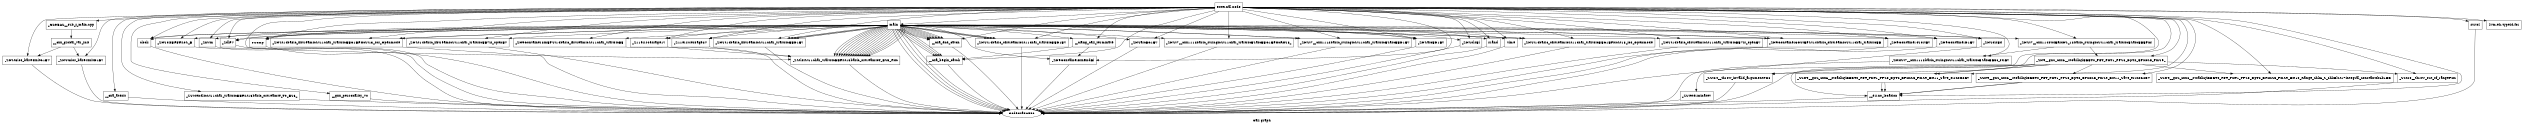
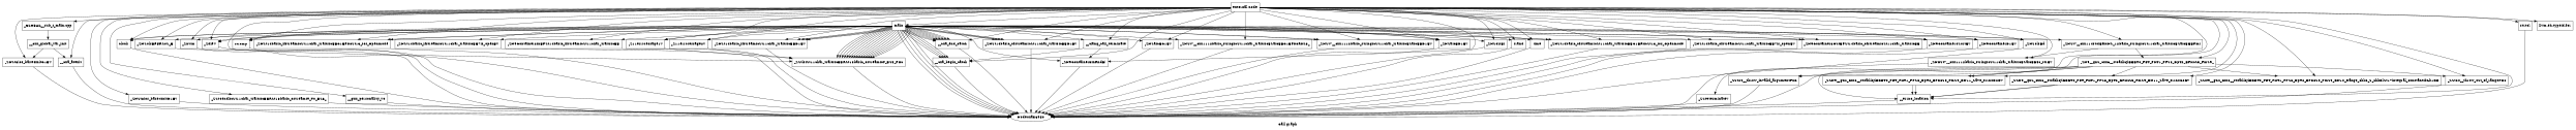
  digraph {
    label="Call graph"
    node [shape=record]
    n1 [label="{external node}"]
    n2 [label="{_ZNSt8ios_base4InitC1Ev}"]
    n3 [label="{_ZNSt8ios_base4InitD1Ev}"]
    n4 [label="{__cxa_atexit}"]
    n5 [label="{_Z11errMessage1v}"]
    n6 [label="{_ZStlsISt11char_traitsIcEERSt13basic_ostreamIcT_ES5_PKc}"]
    n7 [label="{_Z11errMessage2v}"]
    n8 [label="{main}"]
    n9 [label="{clock}"]
    n10 [label="{_ZNSolsEPFRSoS_E}"]
    n11 [label="{_ZSt4endlIcSt11char_traitsIcEERSt13basic_ostreamIT_T0_ES6_}"]
    n12 [label="{_Znwm}"]
    n13 [label="{__gxx_personality_v0}"]
    n14 [label="{_ZdlPv}"]
    n15 [label="{strcmp}"]
    n16 [label="{_ZNSt14basic_ifstreamIcSt11char_traitsIcEEC1EPKcSt13_Ios_Openmode}"]
    n17 [label="{_ZNSt14basic_ifstreamIcSt11char_traitsIcEE7is_openEv}"]
    n18 [label="{_ZN9Container2InEPSt14basic_ifstreamIcSt11char_traitsIcEE}"]
    n19 [label="{_ZNSt14basic_ifstreamIcSt11char_traitsIcEED1Ev}"]
    n20 [label="{llvm.eh.typeid.for}"]
    n21 [label="{__cxa_begin_catch}"]
    n22 [label="{__cxa_end_catch}"]
    n23 [label="{__clang_call_terminate}"]
    n24 [label="{_ZSt9terminatev}"]
    n25 [label="{_ZNSt7__cxx114stoiERKNS_12basic_stringIcSt11char_traitsIcESaIcEEEPmi}"]
    n26 [label="{_ZNSaIcEC1Ev}"]
    n27 [label="{_ZNSt7__cxx1112basic_stringIcSt11char_traitsIcESaIcEEC1EPKcRKS3_}"]
    n28 [label="{_ZNSt7__cxx1112basic_stringIcSt11char_traitsIcESaIcEED1Ev}"]
    n29 [label="{_ZNSaIcED1Ev}"]
    n30 [label="{_ZNSolsEi}"]
    n31 [label="{srand}"]
    n32 [label="{time}"]
    n33 [label="{_ZN9Container5InRndEi}"]
    n34 [label="{_ZNSt14basic_ofstreamIcSt11char_traitsIcEEC1EPKcSt13_Ios_Openmode}"]
    n35 [label="{_ZNSt14basic_ofstreamIcSt11char_traitsIcEE7is_openEv}"]
    n36 [label="{_ZN9Container3OutEPSt14basic_ofstreamIcSt11char_traitsIcEE}"]
    n37 [label="{_ZNSt14basic_ofstreamIcSt11char_traitsIcEED1Ev}"]
    n38 [label="{_ZN9Container4SortEv}"]
    n39 [label="{_ZN9ContainerD1Ev}"]
    n40 [label="{_ZNSolsEd}"]
    n41 [label="{_ZN9__gnu_cxx6__stoaIlicJiEEET0_PFT_PKT1_PPS3_DpT2_EPKcS5_PmS9_}"]
    n42 [label="{strtol}"]
    n43 [label="{_ZNKSt7__cxx1112basic_stringIcSt11char_traitsIcESaIcEE5c_strEv}"]
    n44 [label="{_ZZN9__gnu_cxx6__stoaIlicJiEEET0_PFT_PKT1_PPS3_DpT2_EPKcS5_PmS9_EN11_Save_errnoC2Ev}"]
    n45 [label="{_ZSt24__throw_invalid_argumentPKc}"]
    n46 [label="{__errno_location}"]
    n47 [label="{_ZZN9__gnu_cxx6__stoaIlicJiEEET0_PFT_PKT1_PPS3_DpT2_EPKcS5_PmS9_EN10_Range_chk6_S_chkElSt17integral_constantIbLb1EE}"]
    n48 [label="{_ZSt20__throw_out_of_rangePKc}"]
    n49 [label="{_ZZN9__gnu_cxx6__stoaIlicJiEEET0_PFT_PKT1_PPS3_DpT2_EPKcS5_PmS9_EN11_Save_errnoD2Ev}"]
    n50 [label="{_GLOBAL__sub_I_main.cpp}"]
    Node0xa56950 [shape=""]
    n52 [label="{__cxx_global_var_init}"]
    n1 -> n2
    n1 -> n3
    n1 -> n4
    n1 -> n5
    n1 -> n6
    n1 -> n7
    n1 -> n8
    n1 -> n9
    n1 -> n10
    n1 -> n11
    n1 -> n12
    n1 -> n13
    n1 -> n14
    n1 -> n15
    n1 -> n16
    n1 -> n17
    n1 -> n18
    n1 -> n19
    n1 -> n20
    n1 -> n21
    n1 -> n22
    n1 -> n23
    n1 -> n24
    n1 -> n25
    n1 -> n26
    n1 -> n27
    n1 -> n28
    n1 -> n29
    n1 -> n30
    n1 -> n31
    n1 -> n32
    n1 -> n33
    n1 -> n34
    n1 -> n35
    n1 -> n36
    n1 -> n37
    n1 -> n38
    n1 -> n39
    n1 -> n40
    n1 -> n41
    n1 -> n42
    n1 -> n43
    n1 -> n44
    n1 -> n45
    n1 -> n46
    n1 -> n47
    n1 -> n48
    n1 -> n49
    n1 -> n50
    n2 -> Node0xa56950
    n3 -> Node0xa56950
    n4 -> Node0xa56950
    n5 -> n6
    n6 -> Node0xa56950
    n7 -> n6
    n8 -> n5
    n8 -> n6
    n8 -> n6
    n8 -> n6
    n8 -> n6
    n8 -> n6
    n8 -> n6
    n8 -> n6
    n8 -> n6
    n8 -> n6
    n8 -> n6
    n8 -> n6
    n8 -> n6
    n8 -> n6
    n8 -> n6
    n8 -> n6
    n8 -> n6
    n8 -> n7
    n8 -> n9
    n8 -> n9
    n8 -> n10
    n8 -> n12
    n8 -> n14
    n8 -> n14
    n8 -> n15
    n8 -> n15
    n8 -> n16
    n8 -> n16
    n8 -> n17
    n8 -> n18
    n8 -> n19
    n8 -> n19
    n8 -> n19
    n8 -> n19
    n8 -> n21
    n8 -> n21
    n8 -> n21
    n8 -> n21
    n8 -> n22
    n8 -> n22
    n8 -> n22
    n8 -> n22
    n8 -> n22
    n8 -> n22
    n8 -> n22
    n8 -> n22
    n8 -> n23
    n8 -> n25
    n8 -> n26
    n8 -> n27
    n8 -> n28
    n8 -> n28
    n8 -> n29
    n8 -> n29
    n8 -> n30
    n8 -> n31
    n8 -> n32
    n8 -> n33
    n8 -> n34
    n8 -> n34
    n8 -> n35
    n8 -> n36
    n8 -> n36
    n8 -> n37
    n8 -> n37
    n8 -> n37
    n8 -> n37
    n8 -> n38
    n8 -> n39
    n8 -> n40
    n8 -> Node0xa56950
    n8 -> Node0xa56950
    n8 -> Node0xa56950
    n8 -> Node0xa56950
    n9 -> Node0xa56950
    n10 -> Node0xa56950
    n11 -> Node0xa56950
    n12 -> Node0xa56950
    n13 -> Node0xa56950
    n14 -> Node0xa56950
    n15 -> Node0xa56950
    n16 -> Node0xa56950
    n17 -> Node0xa56950
    n18 -> Node0xa56950
    n19 -> Node0xa56950
    n21 -> Node0xa56950
    n22 -> Node0xa56950
    n23 -> n21
    n23 -> n33
    n24 -> Node0xa56950
    n25 -> n41
    n25 -> n43
    n26 -> Node0xa56950
    n27 -> Node0xa56950
    n28 -> Node0xa56950
    n29 -> Node0xa56950
    n30 -> Node0xa56950
    n31 -> Node0xa56950
    n32 -> Node0xa56950
    n33 -> Node0xa56950
    n34 -> Node0xa56950
    n35 -> Node0xa56950
    n36 -> Node0xa56950
    n37 -> Node0xa56950
    n38 -> Node0xa56950
    n39 -> Node0xa56950
    n40 -> Node0xa56950
    n41 -> n44
    n41 -> n45
    n41 -> n46
    n41 -> n47
    n41 -> n48
    n41 -> n49
    n41 -> n49
    n41 -> Node0xa56950
    n42 -> Node0xa56950
    n43 -> Node0xa56950
    n44 -> n46
    n44 -> n46
    n45 -> Node0xa56950
    n46 -> Node0xa56950
    n48 -> Node0xa56950
    n49 -> n46
    n49 -> n46
    n50 -> n52
    n52 -> n2
-   n52 -> n3
+   n52 -> n4
  }
